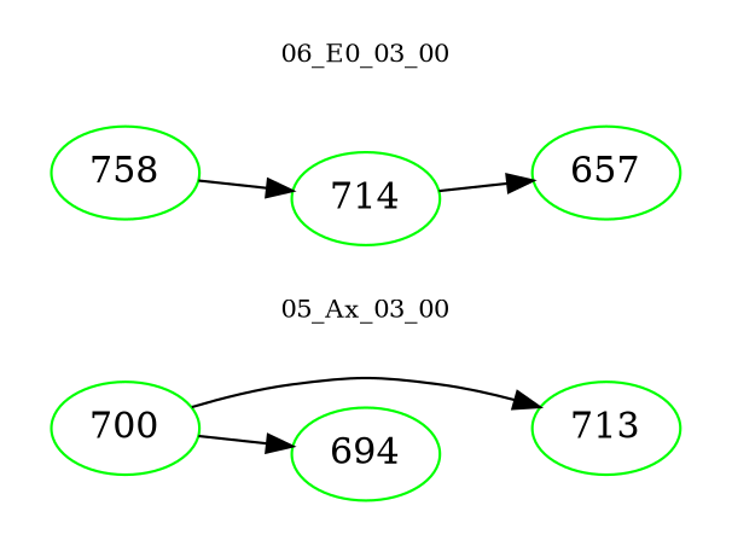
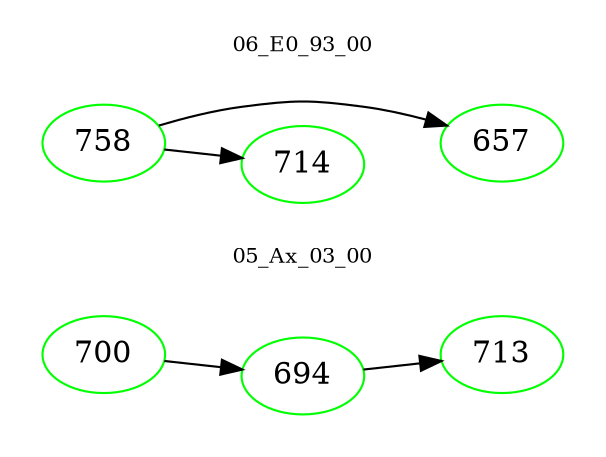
  digraph {
    rankdir=LR
    node [color=green]
    edge [color=black]
    n1 [label=700]
    n2 [label=694]
    n3 [label=713]
    n4 [label=758]
    n5 [label=714]
    n6 [label=657]
    subgraph cluster_1 {
      color=white
      fontsize=10
      label="05_Ax_03_00"
      n1
      n2
      n3
    }
    subgraph cluster_2 {
      color=white
      fontsize=10
-     label="06_E0_03_00"
+     label="06_E0_93_00"
      n4
      n5
      n6
    }
    n1 -> n2
-   n1 -> n3
+   n2 -> n3
    n4 -> n5
-   n5 -> n6
+   n4 -> n6
  }
